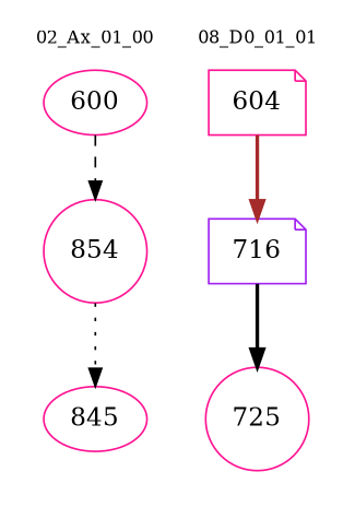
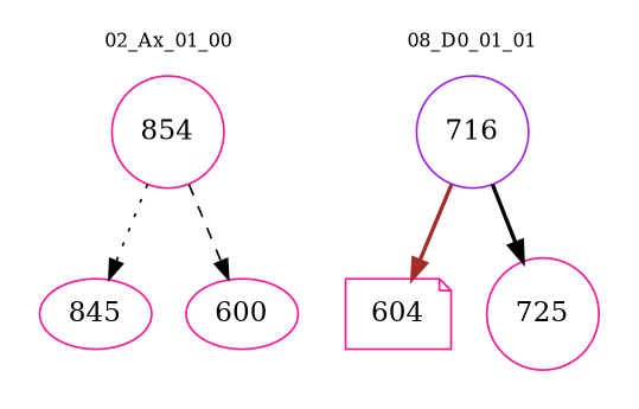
  digraph {
    node [color=deeppink shape=circle]
    edge [color=black style=bold]
    n1 [label=854]
    n2 [label=845 shape=ellipse]
    n3 [label=600 shape=ellipse]
-   n4 [color=purple label=716 shape=note]
+   n4 [color=purple label=716]
    n5 [label=604 shape=note]
    n6 [label=725]
    subgraph cluster_1 {
      color=white
      fontsize=10
      label="02_Ax_01_00"
      n1
      n2
      n3
    }
    subgraph cluster_2 {
      color=white
      fontsize=10
      label="08_D0_01_01"
      n4
      n5
      n6
    }
    n1 -> n2 [style=dotted]
-   n3 -> n1 [style=dashed]
-   n5 -> n4 [color=brown]
+   n1 -> n3 [style=dashed]
+   n4 -> n5 [color=brown]
    n4 -> n6
  }
